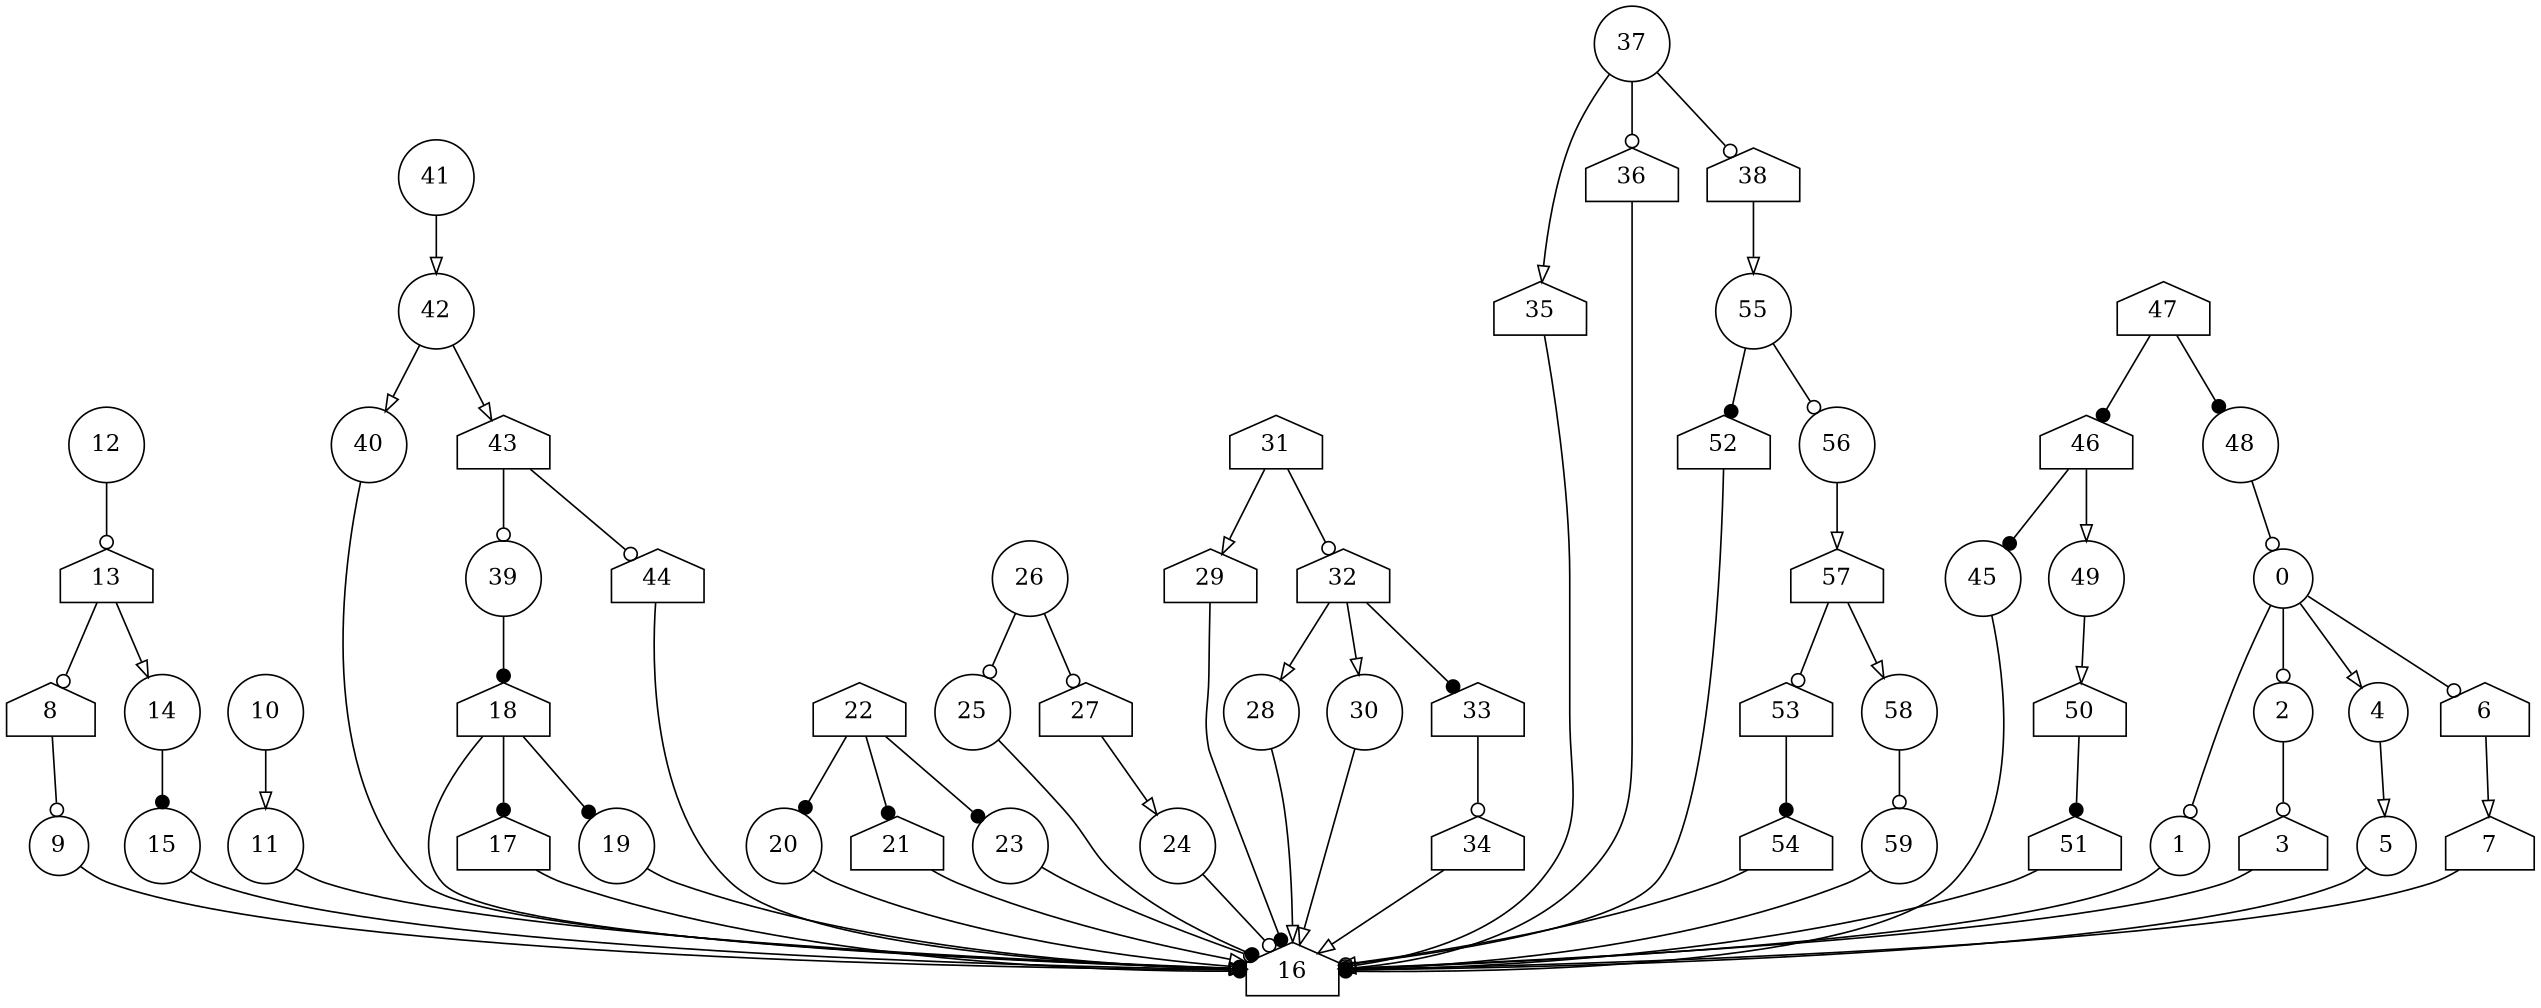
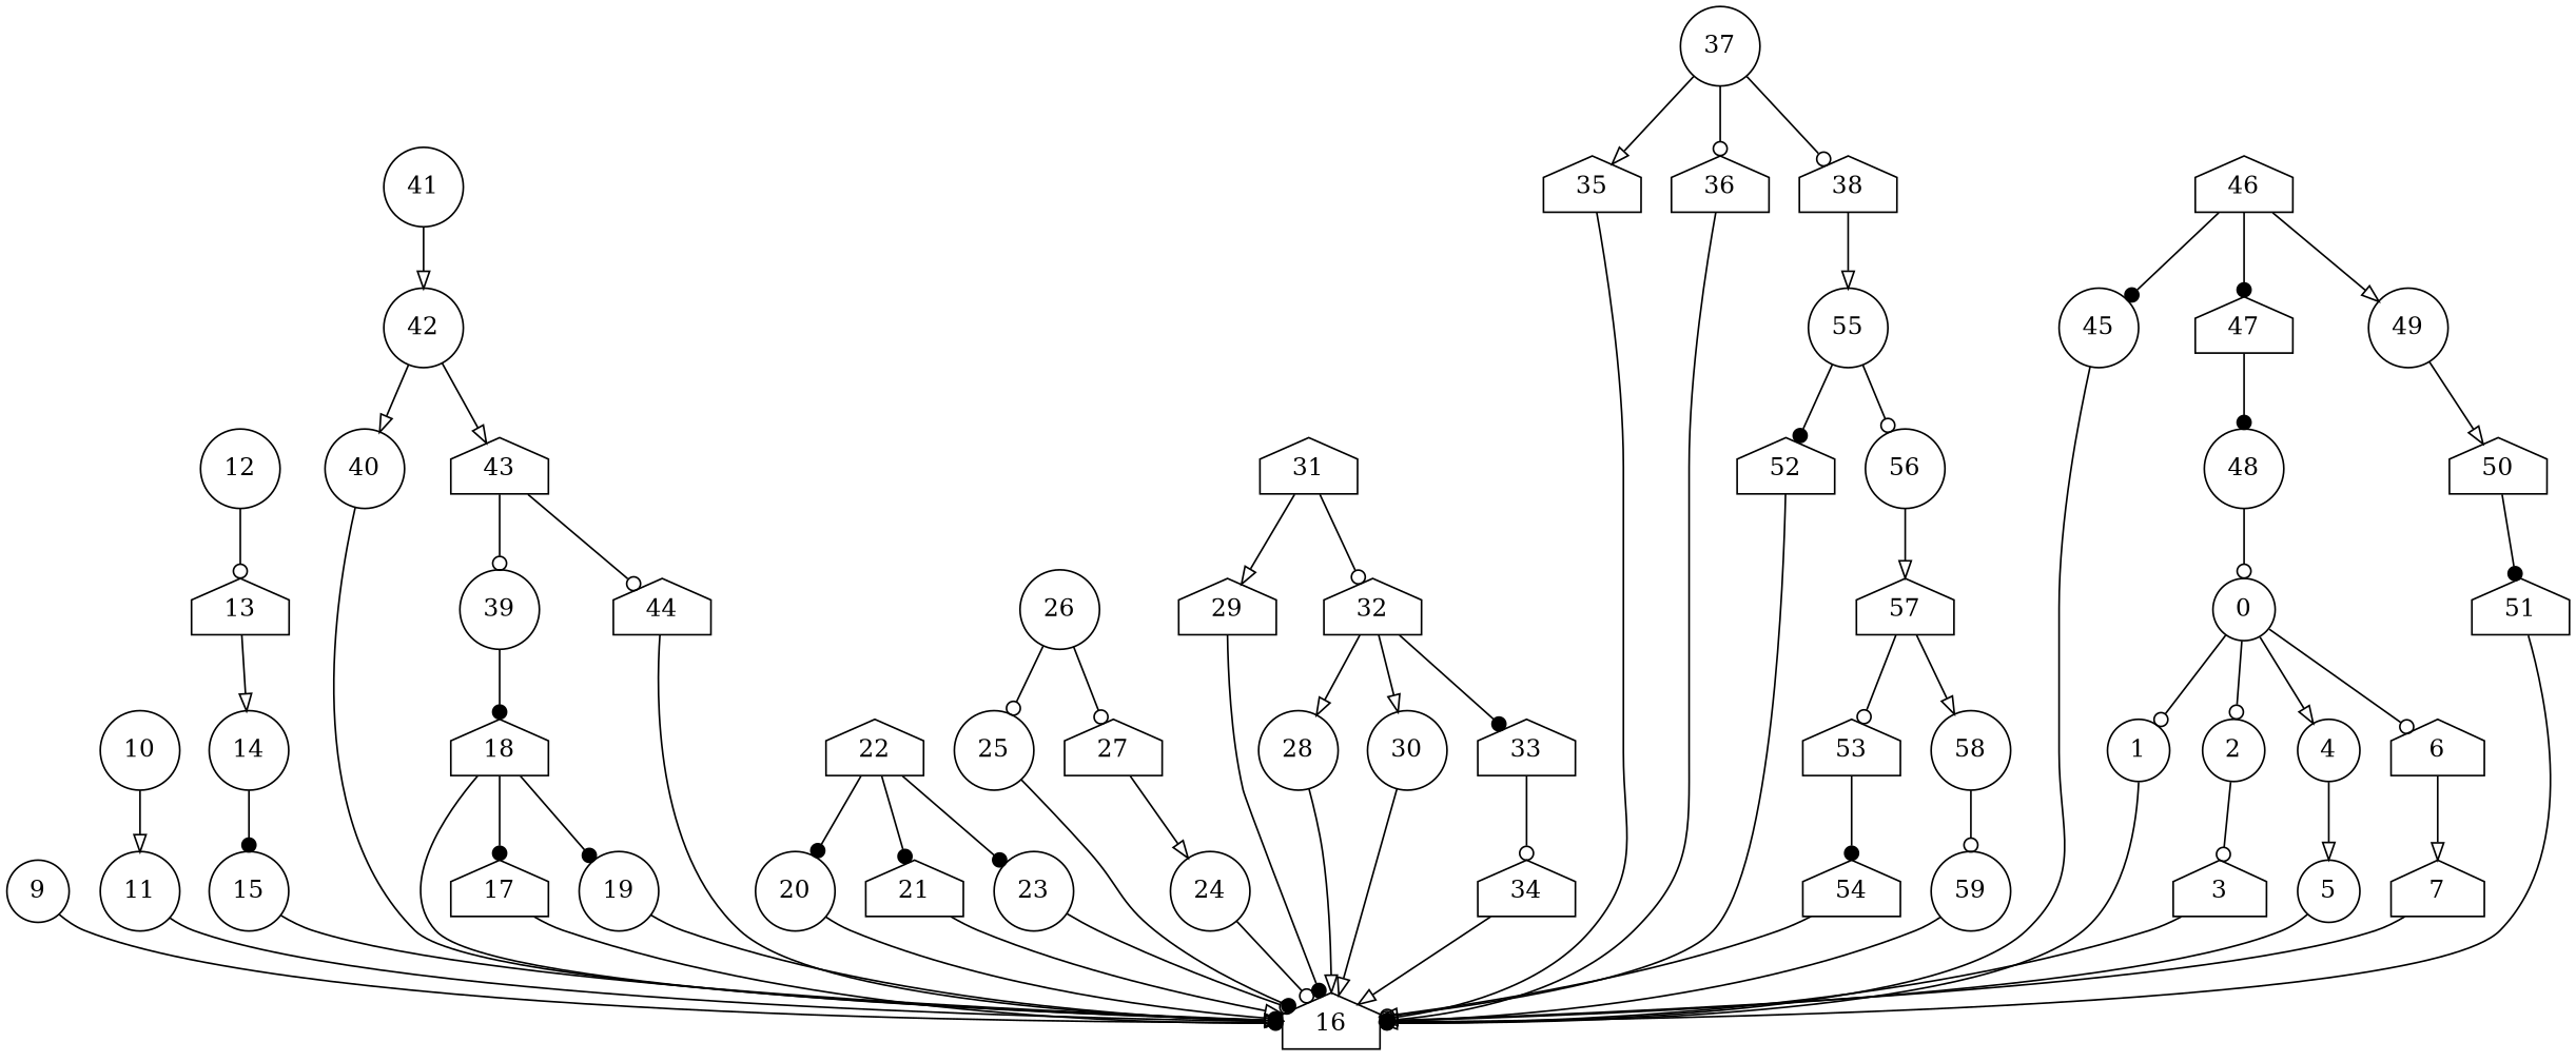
  strict digraph {
    node [exec=193 shape=circle]
    edge [arrowhead=onormal comm=5]
    0 [exec=60]
    1 [exec=147]
    2 [exec=93]
    4 [exec=158]
    6 [exec=93 shape=house]
    16 [exec=155 shape=house]
    3 [exec=165 shape=house]
    5 [exec=90]
    7 [exec=110 shape=house]
-   8 [exec=76 shape=house]
    9 [exec=124]
    10 [exec=102]
    11 [exec=107]
    12 [exec=157]
    13 [exec=72 shape=house]
    14 [exec=118]
    15 [exec=103]
    17 [exec=64 shape=house]
    18 [exec=146 shape=house]
    19 [exec=175]
    20 [exec=101]
    21 [exec=134 shape=house]
    22 [exec=52 shape=house]
    23 [exec=71]
    24 [exec=110]
    25 [exec=91]
    26 [exec=179]
    27 [exec=61 shape=house]
    28 [exec=165]
    29 [exec=103 shape=house]
    30 [exec=152]
    31 [exec=100 shape=house]
    32 [exec=197 shape=house]
    33 [exec=54 shape=house]
    34 [exec=147 shape=house]
    35 [shape=house]
    36 [exec=159 shape=house]
    37 [exec=177]
    38 [exec=138 shape=house]
    55 [exec=86]
    52 [exec=53 shape=house]
    56 [exec=173]
    39 [exec=152]
    40 [exec=180]
    41 [exec=145]
    42
    43 [exec=144 shape=house]
    44 [exec=85 shape=house]
    45 [exec=94]
    46 [exec=117 shape=house]
    47 [exec=92 shape=house]
    49 [exec=87]
    48 [exec=80]
    50 [exec=53 shape=house]
    51 [exec=62 shape=house]
    53 [exec=140 shape=house]
    54 [exec=122 shape=house]
    57 [shape=house]
    58 [exec=121]
    59 [exec=85]
    0 -> 1 [arrowhead=odot comm=6]
    0 -> 2 [arrowhead=odot comm=10]
    0 -> 4 [comm=7]
    0 -> 6 [arrowhead=odot comm=7]
    1 -> 16 [arrowhead=dot]
    2 -> 3 [arrowhead=odot comm=16]
    4 -> 5 [comm=20]
    6 -> 7 [comm=7]
    3 -> 16 [comm=20]
    5 -> 16 [arrowhead=dot]
    7 -> 16 [arrowhead=odot comm=15]
-   8 -> 9 [arrowhead=odot comm=7]
    9 -> 16 [arrowhead=odot comm=15]
    10 -> 11
    11 -> 16 [comm=19]
    12 -> 13 [arrowhead=odot comm=19]
-   13 -> 8 [arrowhead=odot comm=17]
    13 -> 14 [comm=9]
    14 -> 15 [arrowhead=dot comm=9]
    15 -> 16 [comm=8]
    17 -> 16 [arrowhead=dot comm=16]
    18 -> 16 [arrowhead=dot comm=19]
    18 -> 17 [arrowhead=dot comm=9]
    18 -> 19 [arrowhead=dot comm=12]
    19 -> 16 [comm=11]
    20 -> 16 [arrowhead=dot comm=12]
    21 -> 16 [comm=8]
    22 -> 20 [arrowhead=dot comm=6]
    22 -> 21 [arrowhead=dot comm=8]
    22 -> 23 [arrowhead=dot comm=8]
    23 -> 16 [arrowhead=odot comm=7]
    24 -> 16 [arrowhead=odot comm=7]
    25 -> 16 [arrowhead=dot comm=16]
    26 -> 25 [arrowhead=odot]
    26 -> 27 [arrowhead=odot comm=8]
    27 -> 24 [comm=19]
    28 -> 16 [comm=11]
    29 -> 16 [arrowhead=dot comm=16]
    30 -> 16 [comm=7]
    31 -> 29
    31 -> 32 [arrowhead=odot comm=12]
    32 -> 28 [comm=11]
    32 -> 30
    32 -> 33 [arrowhead=dot comm=13]
    33 -> 34 [arrowhead=odot comm=19]
    34 -> 16 [comm=13]
    35 -> 16 [arrowhead=odot]
    36 -> 16 [comm=8]
    37 -> 35 [comm=6]
    37 -> 36 [arrowhead=odot comm=13]
    37 -> 38 [arrowhead=odot comm=18]
    38 -> 55 [comm=20]
    55 -> 52 [arrowhead=dot comm=17]
    55 -> 56 [arrowhead=odot comm=16]
    52 -> 16 [arrowhead=odot comm=18]
    56 -> 57 [comm=18]
    39 -> 18 [arrowhead=dot comm=15]
    40 -> 16 [comm=12]
    41 -> 42 [comm=6]
    42 -> 40 [comm=9]
    42 -> 43 [comm=13]
    43 -> 39 [arrowhead=odot comm=6]
    43 -> 44 [arrowhead=odot comm=14]
    44 -> 16 [comm=10]
    45 -> 16 [arrowhead=odot comm=16]
    46 -> 45 [arrowhead=dot]
-   47 -> 46 [arrowhead=dot comm=17]
+   46 -> 47 [arrowhead=dot comm=17]
    46 -> 49 [comm=14]
    47 -> 48 [arrowhead=dot comm=8]
    49 -> 50 [comm=15]
    48 -> 0 [arrowhead=odot]
    50 -> 51 [arrowhead=dot comm=19]
    51 -> 16 [arrowhead=odot comm=12]
    53 -> 54 [arrowhead=dot comm=15]
    54 -> 16 [comm=20]
    57 -> 53 [arrowhead=odot comm=11]
    57 -> 58 [comm=7]
    58 -> 59 [arrowhead=odot comm=13]
    59 -> 16 [arrowhead=odot comm=14]
  }
